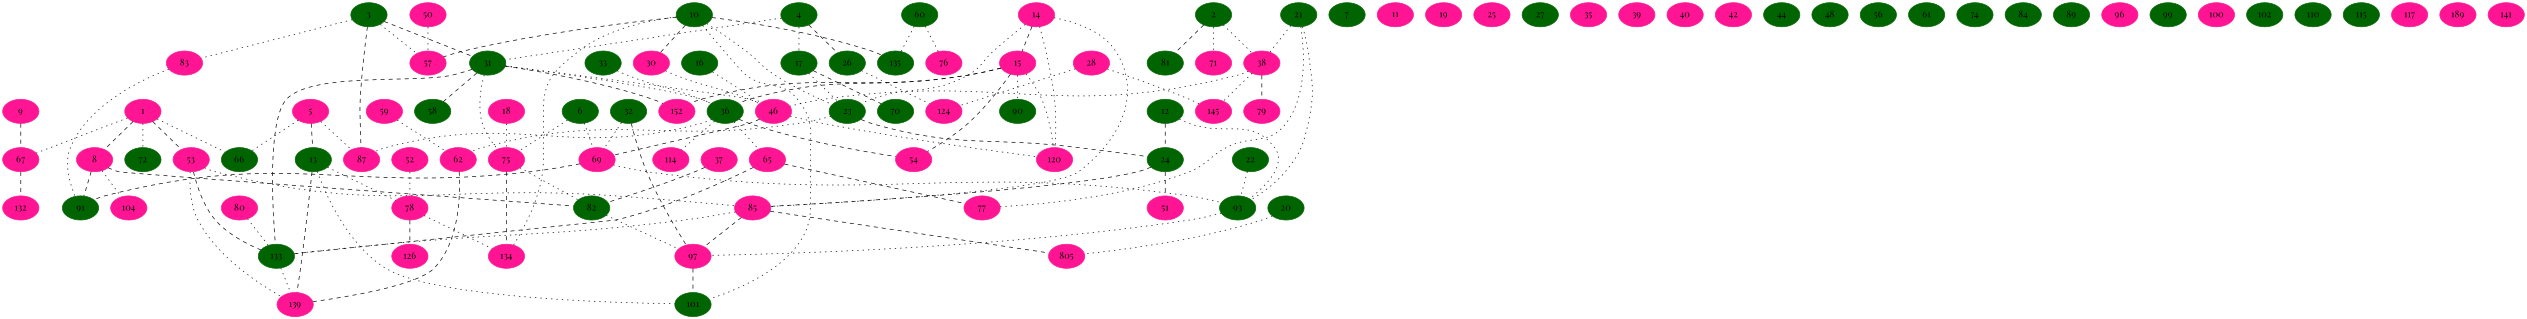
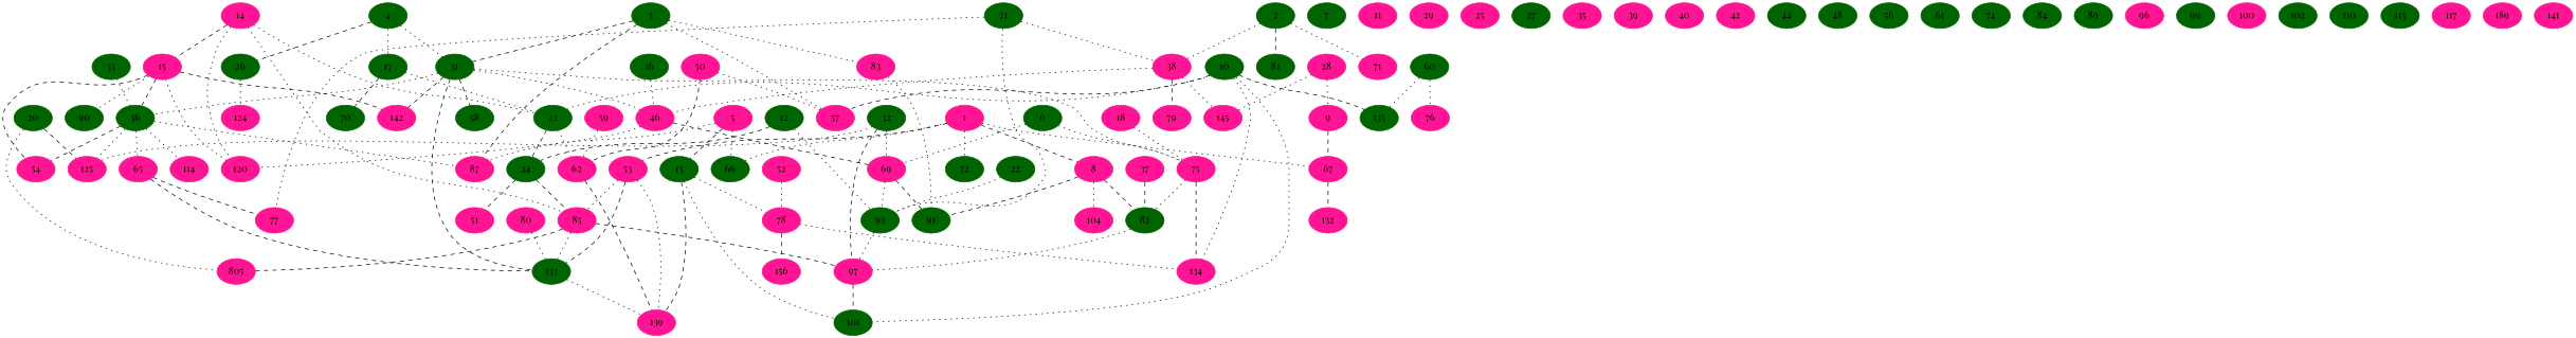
  graph {
    fontname="Playfair Display"
    node [color=deeppink fontname="Playfair Display" style=filled]
    edge [fontname="Playfair Display" style=dotted]
    1 [super="+106"]
    8 [super="+47"]
    53
    66 [color=darkgreen]
    67 [super="+68"]
    72 [color=darkgreen]
    82 [color=darkgreen super="+98"]
    91 [color=darkgreen]
    104
    139
    85 [super="+116"]
    133 [color=darkgreen]
    132
    2 [color=darkgreen super="+111"]
    38 [super="+127"]
    71
    81 [color=darkgreen]
    46 [super="+108"]
    145
    79
    3 [color=darkgreen super="+128"]
    31 [color=darkgreen super="+55"]
    57 [super="+123"]
    83 [super="+136"]
    87 [super="+119"]
    75 [super="+118"]
    36 [color=darkgreen super="+122"]
-   142 [label=152]
+   142
    58 [color=darkgreen]
    4 [color=darkgreen super="+29"]
    17 [color=darkgreen super="+94"]
    26 [color=darkgreen]
    23 [color=darkgreen super="+112"]
    70 [color=darkgreen]
    124 [super="+138"]
    5 [super="+73"]
    13 [color=darkgreen super="+144"]
    101 [color=darkgreen super="+131"]
    78 [super="+146"]
    69 [super="+121"]
    93 [color=darkgreen super="+143"]
    6 [color=darkgreen]
    134 [super="+147"]
    7 [color=darkgreen]
    76 [super="+86"]
    97
    9 [super="+41"]
    10 [color=darkgreen super="+45"]
-   30 [super="+107"]
    135 [color=darkgreen]
    24 [color=darkgreen super="+43"]
    62 [super="+92"]
    11
    12 [color=darkgreen super="+95"]
    51
-   126
+   126 [label=156]
    15 [super="+34"]
    120
    54
    90 [color=darkgreen super="+103"]
    14
    n62 [label=805]
+   125 [super="+140"]
    65 [super="+113"]
    114
    16 [color=darkgreen super="+49"]
    18 [super="+137"]
-   19
+   19 [label=29]
    20 [color=darkgreen super="+64"]
    21 [color=darkgreen super="+88"]
    77
    22 [color=darkgreen]
    25
    27 [color=darkgreen]
    28 [super="+130"]
    32 [color=darkgreen super="+149"]
    33 [color=darkgreen]
    35
    37
    39
    40
    42
    44 [color=darkgreen super="+63"]
    48 [color=darkgreen]
    50 [super="+109"]
    52
    56 [color=darkgreen]
    59
    60 [color=darkgreen super="+148"]
    61 [color=darkgreen]
    74 [color=darkgreen]
    80
    84 [color=darkgreen]
    89 [color=darkgreen]
    96
    99 [color=darkgreen]
    100
    102 [color=darkgreen]
    110 [color=darkgreen]
    115 [color=darkgreen]
    117
    n102 [label=189]
    141
    1 -- 8 [style=dashed]
    1 -- 53 [style=dashed]
    1 -- 66
    1 -- 67
    1 -- 72
    8 -- 82 [style=dashed]
    8 -- 91 [style=dashed]
    8 -- 104
    53 -- 139
    53 -- 85
    53 -- 133 [style=dashed]
    67 -- 132 [style=dashed]
    82 -- 97
    85 -- 133
    85 -- 97 [style=dashed]
    85 -- n62 [style=dashed]
    133 -- 139
    2 -- 38
    2 -- 71
    2 -- 81 [style=dashed]
    38 -- 46
    38 -- 145
    38 -- 79 [style=dashed]
    46 -- 69 [style=dashed]
    46 -- 120
    3 -- 31 [style=dashed]
    3 -- 57
    3 -- 83
    3 -- 87 [style=dashed]
    31 -- 133 [style=dashed]
    31 -- 46
    31 -- 75
    31 -- 36
    31 -- 142 [style=dashed]
    31 -- 58 [style=dashed]
    83 -- 91
    75 -- 82
    75 -- 134 [style=dashed]
    36 -- 87
    36 -- 54 [style=dashed]
+   36 -- 125
    36 -- 65
    36 -- 114
    4 -- 31
    4 -- 17
    4 -- 26 [style=dashed]
    17 -- 23
    17 -- 70 [style=dashed]
    26 -- 124
    23 -- 24 [style=dashed]
    23 -- 62
    5 -- 66
    5 -- 87
    5 -- 13 [style=dashed]
    13 -- 139 [style=dashed]
    13 -- 101
    13 -- 78
    78 -- 134
    78 -- 126 [style=dashed]
    69 -- 91 [style=dashed]
    69 -- 93
    93 -- 97
    6 -- 75
    6 -- 69
    97 -- 101 [style=dashed]
    9 -- 67 [style=dashed]
    10 -- 57 [style=dashed]
    10 -- 23
    10 -- 101
    10 -- 134
-   10 -- 30 [style=dashed]
    10 -- 135 [style=dashed]
-   30 -- 46
    24 -- 85 [style=dashed]
    24 -- 51 [style=dashed]
    62 -- 139 [style=dashed]
    12 -- 93
    12 -- 24 [style=dashed]
    15 -- 36 [style=dashed]
    15 -- 142 [style=dashed]
    15 -- 120
    15 -- 54 [style=dashed]
    15 -- 90
    14 -- 85
    14 -- 23
    14 -- 15 [style=dashed]
    14 -- 120
    65 -- 133 [style=dashed]
    65 -- 77 [style=dashed]
    16 -- 46
    18 -- 75
    20 -- n62
+   20 -- 125 [style=dashed]
    21 -- 38
    21 -- 93
    21 -- 77
    22 -- 93
    28 -- 145
-   28 -- 124
+   28 -- 9
    32 -- 69
    32 -- 97 [style=dashed]
+   32 -- 125
    33 -- 36
    37 -- 82 [style=dashed]
    50 -- 57
+   50 -- 62 [style=dashed weight=2]
    52 -- 78
    59 -- 62
    60 -- 76
    60 -- 135
    80 -- 133
  }
